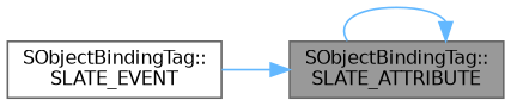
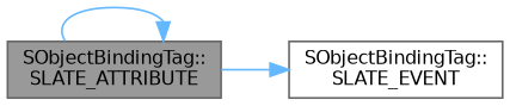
  digraph {
    rankdir=RL
    node [fontname=Helvetica fontsize=10 shape=box style=filled]
    edge [color=steelblue1 dir=back fontname=Helvetica fontsize=10 labelfontname=Helvetica labelfontsize=10 style=solid]
    n1 [color=gray40 fillcolor=grey60 fontcolor=black height=0.2 label="SObjectBindingTag::\lSLATE_ATTRIBUTE" width=0.4]
    n2 [color=grey40 fillcolor=white height=0.2 label="SObjectBindingTag::\lSLATE_EVENT" width=0.4]
    n1 -> n1
-   n1 -> n2
+   n2 -> n1
  }
